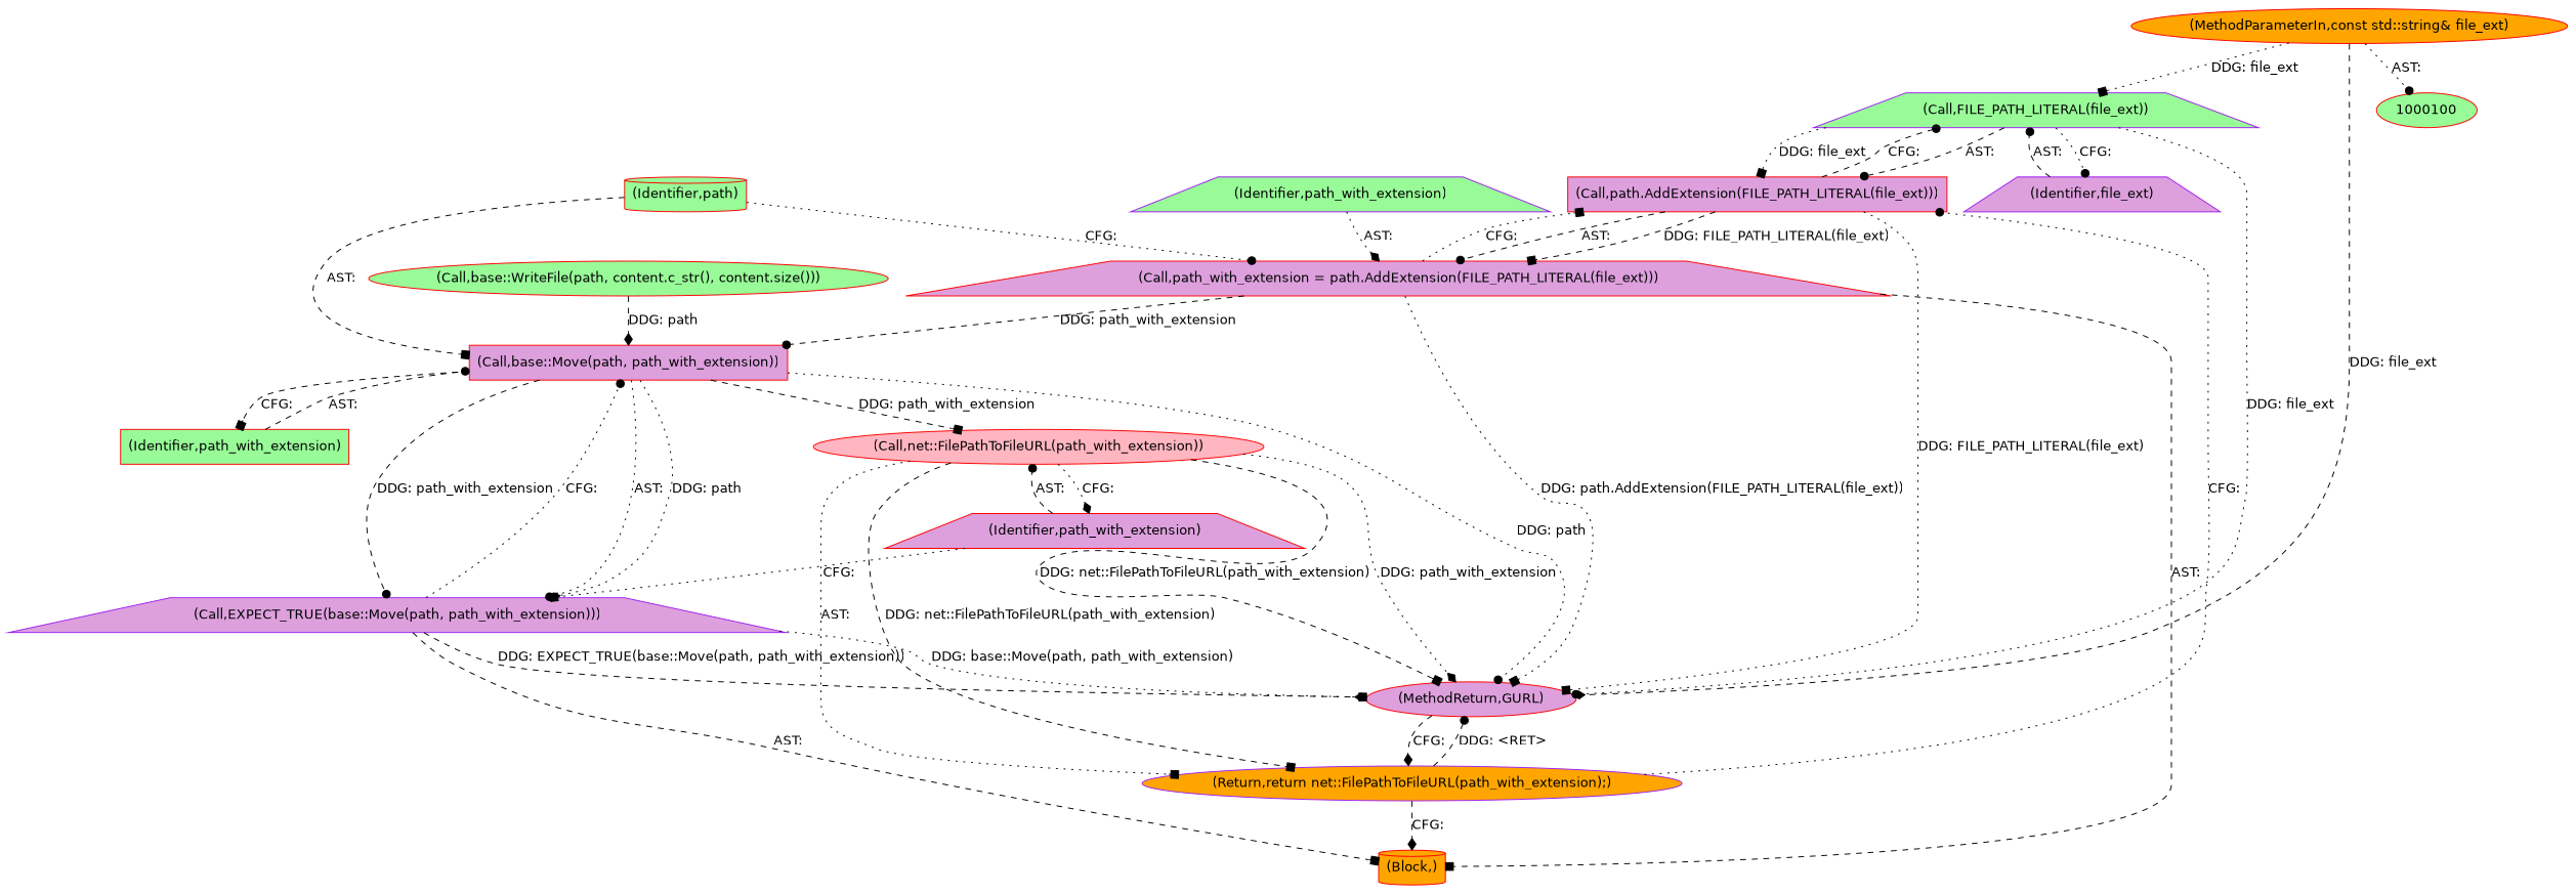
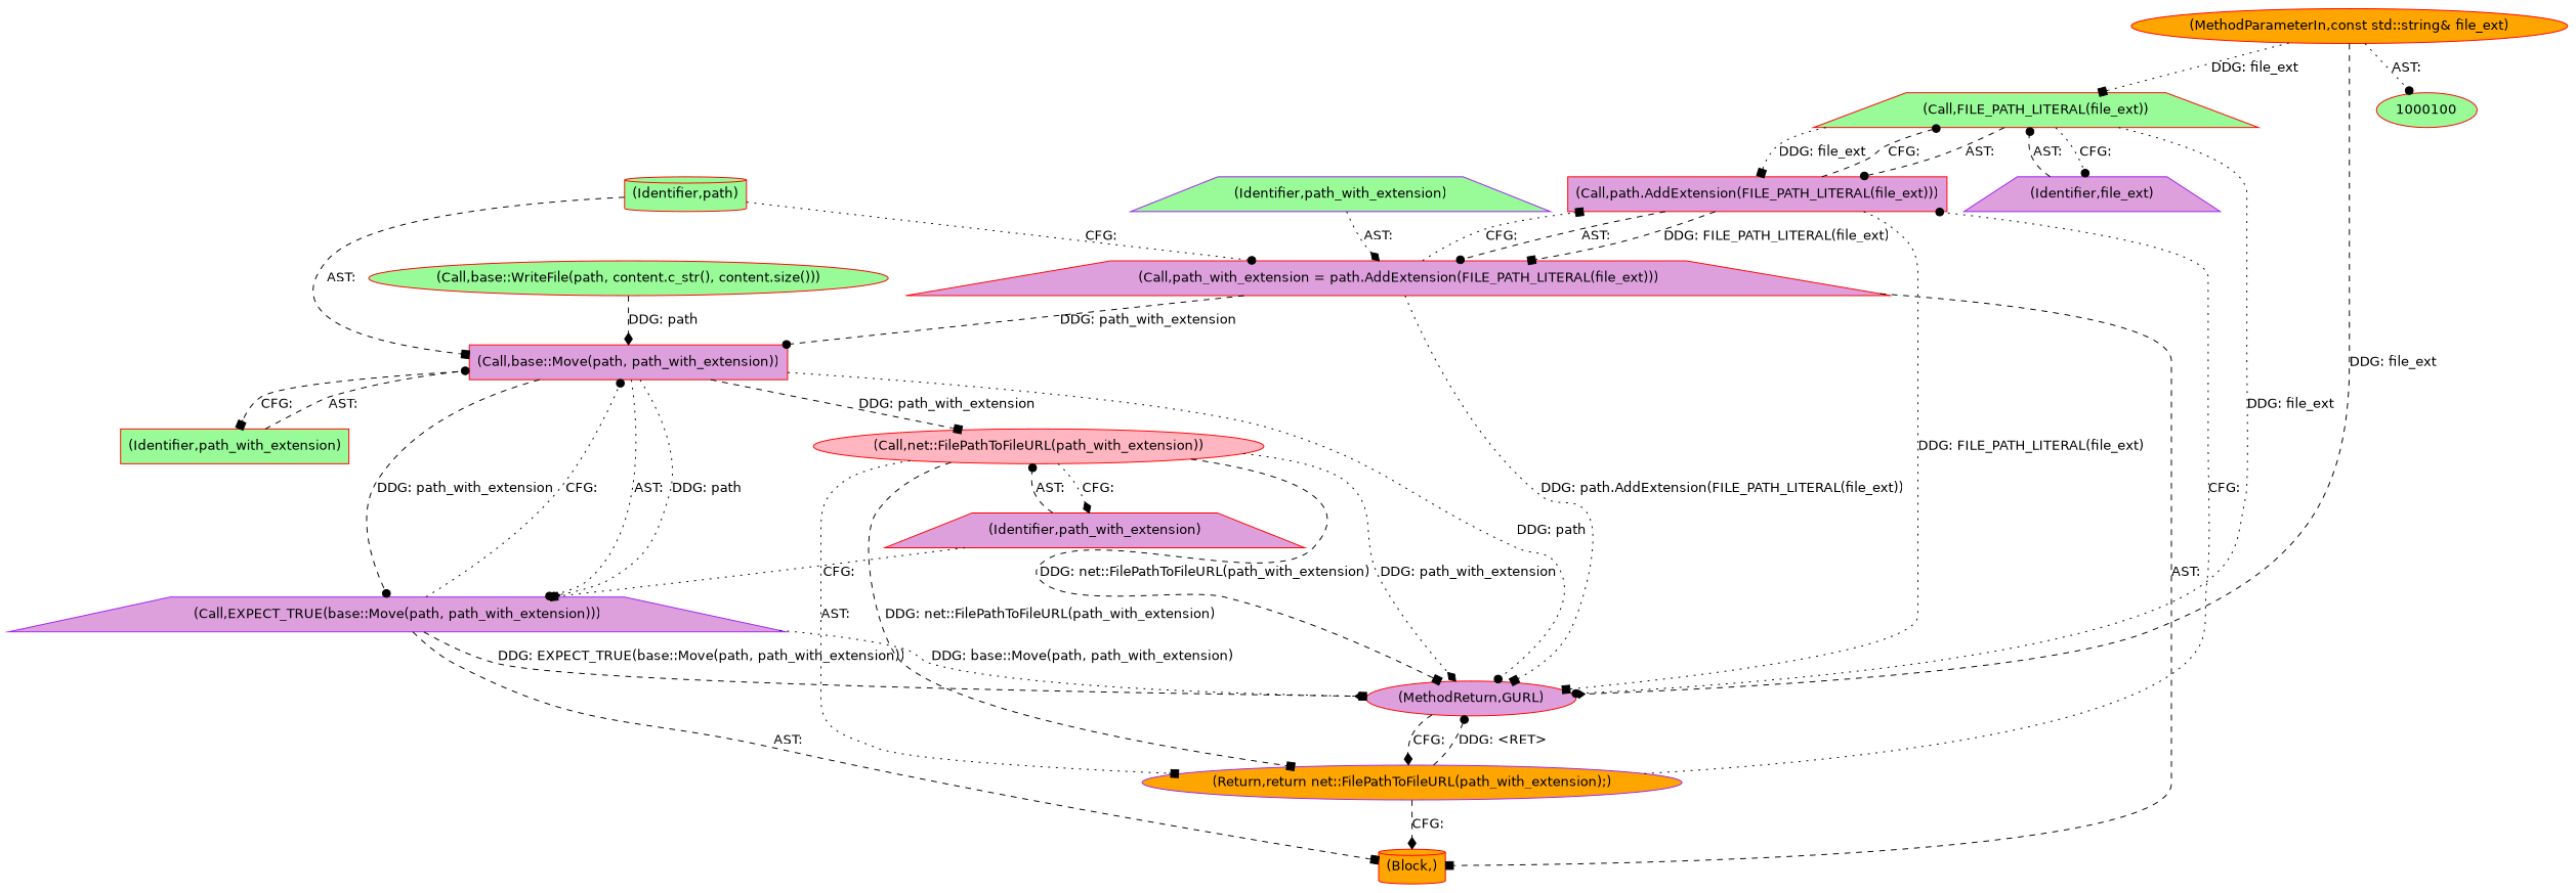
  digraph {
    fontname="DejaVu Sans"
    node [color=red fillcolor=plum fontname="DejaVu Sans" shape=trapezium style=filled]
    edge [arrowhead=dot fontname="DejaVu Sans" style=dashed]
-   n1 [color=purple fillcolor=palegreen label="(Call,FILE_PATH_LITERAL(file_ext))"]
+   n1 [fillcolor=palegreen label="(Call,FILE_PATH_LITERAL(file_ext))"]
    n2 [label="(Call,path.AddExtension(FILE_PATH_LITERAL(file_ext)))" shape=box]
    n3 [color=purple label="(Identifier,file_ext)"]
    n4 [label="(MethodReturn,GURL)" shape=ellipse]
    n5 [label="(Call,path_with_extension = path.AddExtension(FILE_PATH_LITERAL(file_ext)))"]
    n6 [color=purple fillcolor=orange label="(Return,return net::FilePathToFileURL(path_with_extension);)" shape=ellipse]
    n7 [fillcolor=orange label="(MethodParameterIn,const std::string& file_ext)" shape=ellipse]
    1000100 [fillcolor=palegreen shape=ellipse]
    n9 [label="(Call,base::Move(path, path_with_extension))" shape=box]
    n10 [fillcolor=orange label="(Block,)" shape=cylinder]
    n11 [color=purple label="(Call,EXPECT_TRUE(base::Move(path, path_with_extension)))"]
    n12 [fillcolor=lightpink label="(Call,net::FilePathToFileURL(path_with_extension))" shape=ellipse]
    n13 [fillcolor=palegreen label="(Identifier,path_with_extension)" shape=box]
    n14 [label="(Identifier,path_with_extension)"]
    n15 [fillcolor=palegreen label="(Identifier,path)" shape=cylinder]
    n16 [color=purple fillcolor=palegreen label="(Identifier,path_with_extension)"]
    n17 [fillcolor=palegreen label="(Call,base::WriteFile(path, content.c_str(), content.size()))" shape=ellipse]
    n1 -> n2 [label="AST: "]
    n1 -> n2 [arrowhead=box label="DDG: file_ext" style=dotted]
    n1 -> n3 [label="CFG: " style=dotted]
    n1 -> n4 [label="DDG: file_ext" style=dotted]
    n2 -> n1 [label="CFG: "]
    n2 -> n4 [arrowhead=box label="DDG: FILE_PATH_LITERAL(file_ext)" style=dotted]
    n2 -> n5 [label="AST: "]
    n2 -> n5 [arrowhead=box label="DDG: FILE_PATH_LITERAL(file_ext)"]
    n3 -> n1 [label="AST: "]
    n4 -> n6 [arrowhead=diamond label="CFG: "]
    n5 -> n2 [arrowhead=box label="CFG: " style=dotted]
    n5 -> n4 [arrowhead=box label="DDG: path.AddExtension(FILE_PATH_LITERAL(file_ext))" style=dotted]
    n5 -> n9 [label="DDG: path_with_extension"]
    n5 -> n10 [arrowhead=box label="AST: "]
    n6 -> n2 [label="CFG: " style=dotted]
    n6 -> n4 [label="DDG: <RET>"]
    n6 -> n10 [arrowhead=diamond label="CFG: "]
    n7 -> n1 [arrowhead=box label="DDG: file_ext" style=dotted]
    n7 -> n4 [arrowhead=diamond label="DDG: file_ext"]
    n7 -> 1000100 [label="AST: " style=dotted]
    n9 -> n4 [label="DDG: path" style=dotted]
    n9 -> n11 [label="AST: " style=dotted]
    n9 -> n11 [arrowhead=diamond label="DDG: path" style=dotted]
    n9 -> n11 [label="DDG: path_with_extension"]
    n9 -> n12 [arrowhead=box label="DDG: path_with_extension"]
    n9 -> n13 [arrowhead=box label="CFG: "]
    n11 -> n4 [arrowhead=box label="DDG: EXPECT_TRUE(base::Move(path, path_with_extension))"]
    n11 -> n4 [arrowhead=diamond label="DDG: base::Move(path, path_with_extension)" style=dotted]
    n11 -> n9 [label="CFG: " style=dotted]
    n11 -> n10 [arrowhead=box label="AST: "]
    n12 -> n4 [arrowhead=diamond label="DDG: path_with_extension" style=dotted]
    n12 -> n4 [arrowhead=box label="DDG: net::FilePathToFileURL(path_with_extension)"]
    n12 -> n6 [arrowhead=box label="AST: " style=dotted]
    n12 -> n6 [arrowhead=box label="DDG: net::FilePathToFileURL(path_with_extension)"]
    n12 -> n14 [arrowhead=diamond label="CFG: " style=dotted]
    n13 -> n9 [label="AST: "]
    n14 -> n11 [arrowhead=box label="CFG: " style=dotted]
    n14 -> n12 [label="AST: "]
    n15 -> n5 [label="CFG: " style=dotted]
    n15 -> n9 [arrowhead=box label="AST: "]
    n16 -> n5 [arrowhead=diamond label="AST: " style=dotted]
    n17 -> n9 [arrowhead=diamond label="DDG: path"]
  }
